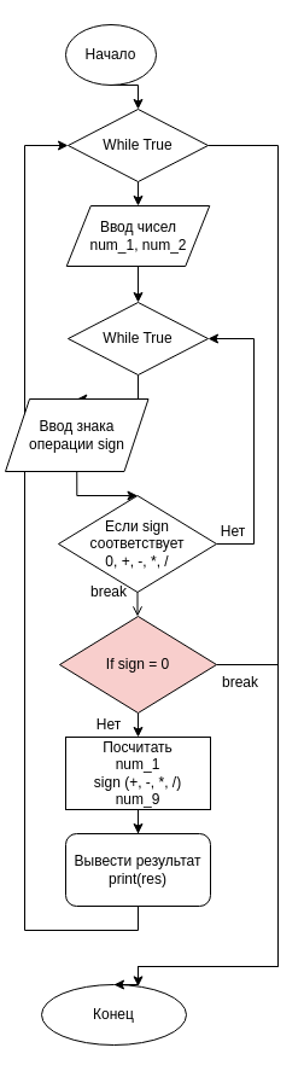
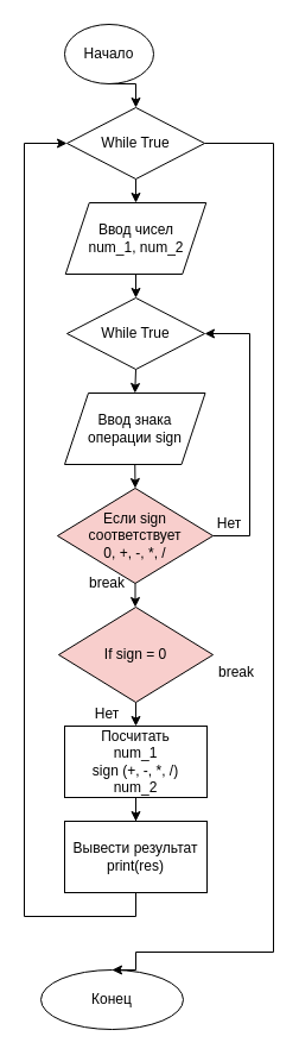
  <mxCell id="0" />
  <mxCell id="1" parent="0" />
  <mxCell id="2" style="edgeStyle=orthogonalEdgeStyle;rounded=0;orthogonalLoop=1;jettySize=auto;html=1;exitX=0.5;exitY=1;exitDx=0;exitDy=0;entryX=0.5;entryY=0;entryDx=0;entryDy=0;" parent="1" source="3" target="9" edge="1"><mxGeometry relative="1" as="geometry" /></mxCell>
  <mxCell id="3" value="Начало" style="ellipse;whiteSpace=wrap;html=1;" parent="1" vertex="1"><mxGeometry x="54" y="20" width="75" height="50" as="geometry" /></mxCell>
  <mxCell id="4" value="Конец" style="ellipse;whiteSpace=wrap;html=1;" parent="1" vertex="1"><mxGeometry x="34" y="815" width="120" height="50" as="geometry" /></mxCell>
  <mxCell id="5" style="edgeStyle=orthogonalEdgeStyle;rounded=0;orthogonalLoop=1;jettySize=auto;html=1;exitX=0.5;exitY=1;exitDx=0;exitDy=0;entryX=0.5;entryY=0;entryDx=0;entryDy=0;" parent="1" source="6" target="20" edge="1"><mxGeometry relative="1" as="geometry" /></mxCell>
- <mxCell id="6" value="Ввод чисел&lt;br&gt;num_1, num_2" style="shape=parallelogram;perimeter=parallelogramPerimeter;whiteSpace=wrap;html=1;fixedSize=1;" parent="1" vertex="1"><mxGeometry x="54.75" y="170" width="118.5" height="50" as="geometry" /></mxCell>
+ <mxCell id="6" value="Ввод чисел&lt;br&gt;num_1, num_2" style="shape=parallelogram;perimeter=parallelogramPerimeter;whiteSpace=wrap;html=1;fixedSize=1;" parent="1" vertex="1"><mxGeometry x="54.75" y="170" width="118.5" height="60" as="geometry" /></mxCell>
  <mxCell id="7" style="edgeStyle=orthogonalEdgeStyle;rounded=0;orthogonalLoop=1;jettySize=auto;html=1;exitX=0.5;exitY=1;exitDx=0;exitDy=0;entryX=0.5;entryY=0;entryDx=0;entryDy=0;" parent="1" source="9" target="6" edge="1"><mxGeometry relative="1" as="geometry" /></mxCell>
  <mxCell id="8" style="edgeStyle=orthogonalEdgeStyle;rounded=0;orthogonalLoop=1;jettySize=auto;html=1;exitX=1;exitY=0.5;exitDx=0;exitDy=0;entryX=0.5;entryY=0;entryDx=0;entryDy=0;" parent="1" source="9" target="4" edge="1"><mxGeometry relative="1" as="geometry"><mxPoint x="114" y="790" as="targetPoint" /><Array as="points"><mxPoint x="230" y="120" /><mxPoint x="230" y="800" /><mxPoint x="114" y="800" /></Array></mxGeometry></mxCell>
  <mxCell id="9" value="While True" style="rhombus;whiteSpace=wrap;html=1;" parent="1" vertex="1"><mxGeometry x="56" y="90" width="116" height="60" as="geometry" /></mxCell>
  <mxCell id="10" style="edgeStyle=orthogonalEdgeStyle;rounded=0;orthogonalLoop=1;jettySize=auto;html=1;exitX=0.5;exitY=1;exitDx=0;exitDy=0;entryX=0.5;entryY=0;entryDx=0;entryDy=0;" parent="1" source="12" target="16" edge="1"><mxGeometry relative="1" as="geometry" /></mxCell>
- <mxCell id="11" style="edgeStyle=orthogonalEdgeStyle;rounded=0;orthogonalLoop=1;jettySize=auto;html=1;exitX=1;exitY=0.5;exitDx=0;exitDy=0;" parent="1" source="12" target="4" edge="1"><mxGeometry relative="1" as="geometry"><mxPoint x="230" y="820" as="targetPoint" /><Array as="points"><mxPoint x="230" y="550" /><mxPoint x="230" y="800" /><mxPoint x="114" y="800" /></Array></mxGeometry></mxCell>
  <mxCell id="12" value="If sign = 0" style="rhombus;whiteSpace=wrap;html=1;fillColor=#f8cecc;" parent="1" vertex="1"><mxGeometry x="49" y="510" width="130" height="80" as="geometry" /></mxCell>
  <mxCell id="13" value="break" style="text;html=1;strokeColor=none;fillColor=none;align=center;verticalAlign=middle;whiteSpace=wrap;rounded=0;" parent="1" vertex="1"><mxGeometry x="179" y="555" width="40" height="20" as="geometry" /></mxCell>
  <mxCell id="14" value="Нет" style="text;html=1;strokeColor=none;fillColor=none;align=center;verticalAlign=middle;whiteSpace=wrap;rounded=0;" parent="1" vertex="1"><mxGeometry x="70" y="590" width="40" height="20" as="geometry" /></mxCell>
  <mxCell id="15" style="edgeStyle=orthogonalEdgeStyle;rounded=0;orthogonalLoop=1;jettySize=auto;html=1;exitX=0.5;exitY=1;exitDx=0;exitDy=0;" parent="1" source="16" target="18" edge="1"><mxGeometry relative="1" as="geometry" /></mxCell>
- <mxCell id="16" value="Посчитать &lt;br&gt;num_1 &lt;br&gt;sign (+, -, *, /) &lt;br&gt;num_9" style="rounded=0;whiteSpace=wrap;html=1;" parent="1" vertex="1"><mxGeometry x="54" y="610" width="120" height="60" as="geometry" /></mxCell>
+ <mxCell id="16" value="Посчитать &lt;br&gt;num_1 &lt;br&gt;sign (+, -, *, /) &lt;br&gt;num_2" style="rounded=0;whiteSpace=wrap;html=1;" parent="1" vertex="1"><mxGeometry x="54" y="610" width="120" height="60" as="geometry" /></mxCell>
  <mxCell id="17" style="edgeStyle=orthogonalEdgeStyle;rounded=0;orthogonalLoop=1;jettySize=auto;html=1;entryX=0;entryY=0.5;entryDx=0;entryDy=0;exitX=0.5;exitY=1;exitDx=0;exitDy=0;" parent="1" source="18" target="9" edge="1"><mxGeometry relative="1" as="geometry"><mxPoint x="0" y="120" as="targetPoint" /><Array as="points"><mxPoint x="114" y="770" /><mxPoint x="20" y="770" /><mxPoint x="20" y="120" /></Array><mxPoint x="114" y="770" as="sourcePoint" /></mxGeometry></mxCell>
- <mxCell id="18" value="Вывести результат&lt;br&gt;print(res)" style="whiteSpace=wrap;html=1;rounded=1;" parent="1" vertex="1"><mxGeometry x="54" y="690" width="120" height="60" as="geometry" /></mxCell>
+ <mxCell id="18" value="Вывести результат&lt;br&gt;print(res)" style="rounded=0;whiteSpace=wrap;html=1;" parent="1" vertex="1"><mxGeometry x="54" y="690" width="120" height="60" as="geometry" /></mxCell>
  <mxCell id="19" style="edgeStyle=orthogonalEdgeStyle;rounded=0;orthogonalLoop=1;jettySize=auto;html=1;exitX=0.5;exitY=1;exitDx=0;exitDy=0;entryX=0.5;entryY=0;entryDx=0;entryDy=0;" parent="1" source="20" target="22" edge="1"><mxGeometry relative="1" as="geometry" /></mxCell>
  <mxCell id="20" value="While True" style="rhombus;whiteSpace=wrap;html=1;" parent="1" vertex="1"><mxGeometry x="56" y="250" width="116" height="60" as="geometry" /></mxCell>
  <mxCell id="21" style="edgeStyle=orthogonalEdgeStyle;rounded=0;orthogonalLoop=1;jettySize=auto;html=1;exitX=0.5;exitY=1;exitDx=0;exitDy=0;entryX=0.5;entryY=0;entryDx=0;entryDy=0;" parent="1" source="22" target="25" edge="1"><mxGeometry relative="1" as="geometry" /></mxCell>
- <mxCell id="22" value="Ввод знака операции sign" style="shape=parallelogram;perimeter=parallelogramPerimeter;whiteSpace=wrap;html=1;fixedSize=1;" parent="1" vertex="1"><mxGeometry x="4" y="330" width="118.5" height="60" as="geometry" /></mxCell>
- <mxCell id="23" style="edgeStyle=orthogonalEdgeStyle;rounded=0;orthogonalLoop=1;jettySize=auto;html=1;exitX=0.5;exitY=1;exitDx=0;exitDy=0;endArrow=open;" parent="1" source="25" target="12" edge="1"><mxGeometry relative="1" as="geometry" /></mxCell>
+ <mxCell id="22" value="Ввод знака операции sign" style="shape=parallelogram;perimeter=parallelogramPerimeter;whiteSpace=wrap;html=1;fixedSize=1;" parent="1" vertex="1"><mxGeometry x="54" y="330" width="118.5" height="60" as="geometry" /></mxCell>
+ <mxCell id="23" style="edgeStyle=orthogonalEdgeStyle;rounded=0;orthogonalLoop=1;jettySize=auto;html=1;exitX=0.5;exitY=1;exitDx=0;exitDy=0;" parent="1" source="25" target="12" edge="1"><mxGeometry relative="1" as="geometry" /></mxCell>
  <mxCell id="24" style="edgeStyle=orthogonalEdgeStyle;rounded=0;orthogonalLoop=1;jettySize=auto;html=1;exitX=1;exitY=0.5;exitDx=0;exitDy=0;entryX=1;entryY=0.5;entryDx=0;entryDy=0;" parent="1" source="25" target="20" edge="1"><mxGeometry relative="1" as="geometry"><mxPoint x="210" y="280" as="targetPoint" /><Array as="points"><mxPoint x="210" y="450" /><mxPoint x="210" y="280" /></Array></mxGeometry></mxCell>
- <mxCell id="25" value="Если sign соответствует&lt;br&gt;0, +, -, *, /" style="rhombus;whiteSpace=wrap;html=1;" parent="1" vertex="1"><mxGeometry x="48" y="410" width="131" height="80" as="geometry" /></mxCell>
+ <mxCell id="25" value="Если sign соответствует&lt;br&gt;0, +, -, *, /" style="rhombus;whiteSpace=wrap;html=1;fillColor=#f8cecc;" parent="1" vertex="1"><mxGeometry x="48" y="410" width="131" height="80" as="geometry" /></mxCell>
  <mxCell id="26" value="break" style="text;html=1;strokeColor=none;fillColor=none;align=center;verticalAlign=middle;whiteSpace=wrap;rounded=0;" parent="1" vertex="1"><mxGeometry x="70" y="480" width="40" height="20" as="geometry" /></mxCell>
  <mxCell id="27" value="Нет" style="text;html=1;strokeColor=none;fillColor=none;align=center;verticalAlign=middle;whiteSpace=wrap;rounded=0;" parent="1" vertex="1"><mxGeometry x="173.25" y="430" width="40" height="20" as="geometry" /></mxCell>
